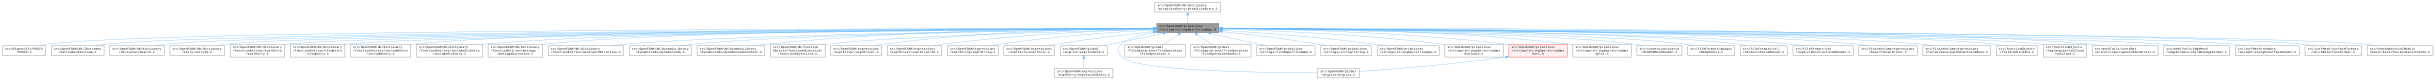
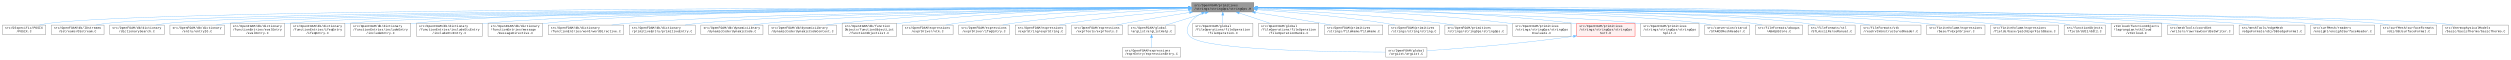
  digraph {
    fontname="Liberation Mono"
    node [color=grey40 fillcolor=white fontname="Liberation Mono" fontsize=10 shape=box style=filled]
    edge [color=steelblue1 dir=back fontname="Liberation Mono" fontsize=10 labelfontname=Helvetica labelfontsize=10 style=solid]
    n1 [color=gray40 fillcolor=grey60 fontcolor=black height=0.2 label="src/OpenFOAM/primitives\l/strings/stringOps/stringOps.H" width=0.4]
    n2 [height=0.2 label="src/OSspecific/POSIX\l/POSIX.C" width=0.4]
    n3 [height=0.2 label="src/OpenFOAM/db/IOstreams\l/Sstreams/OSstream.C" width=0.4]
    n4 [height=0.2 label="src/OpenFOAM/db/dictionary\l/dictionarySearch.C" width=0.4]
    n5 [height=0.2 label="src/OpenFOAM/db/dictionary\l/entry/entryIO.C" width=0.4]
    n6 [height=0.2 label="src/OpenFOAM/db/dictionary\l/functionEntries/evalEntry\l/evalEntry.C" width=0.4]
    n7 [height=0.2 label="src/OpenFOAM/db/dictionary\l/functionEntries/ifeqEntry\l/ifeqEntry.C" width=0.4]
    n8 [height=0.2 label="src/OpenFOAM/db/dictionary\l/functionEntries/includeEntry\l/includeEntry.C" width=0.4]
    n9 [height=0.2 label="src/OpenFOAM/db/dictionary\l/functionEntries/includeEtcEntry\l/includeEtcEntry.C" width=0.4]
    n10 [height=0.2 label="src/OpenFOAM/db/dictionary\l/functionEntries/message\l/messageDirective.C" width=0.4]
    n11 [height=0.2 label="src/OpenFOAM/db/dictionary\l/functionEntries/word/wordDirective.C" width=0.4]
    n12 [height=0.2 label="src/OpenFOAM/db/dictionary\l/primitiveEntry/primitiveEntry.C" width=0.4]
    n13 [height=0.2 label="src/OpenFOAM/db/dynamicLibrary\l/dynamicCode/dynamicCode.C" width=0.4]
    n14 [height=0.2 label="src/OpenFOAM/db/dynamicLibrary\l/dynamicCode/dynamicCodeContext.C" width=0.4]
    n15 [height=0.2 label="src/OpenFOAM/db/function\lObjects/functionObjectList\l/functionObjectList.C" width=0.4]
-   n16 [height=0.2 label="src/OpenFOAM/expressions\l/exprDriver/exprDriver.C" width=0.4]
-   n17 [height=0.2 label="src/OpenFOAM/expressions\l/exprDriver/exprDriverIO.C" width=0.4]
+   n16 [height=0.2 label="src/OpenFOAM/expressions\l/exprDriver/vtk.C" width=0.4]
+   n17 [height=0.2 label="src/OpenFOAM/expressions\l/exprDriver/ifeqEntry.C" width=0.4]
    n18 [height=0.2 label="src/OpenFOAM/expressions\l/exprString/exprString.C" width=0.4]
    n19 [height=0.2 label="src/OpenFOAM/expressions\l/exprTools/exprTools.C" width=0.4]
    n20 [height=0.2 label="src/OpenFOAM/global\l/argList/argList.C" width=0.4]
    n21 [height=0.2 label="src/OpenFOAM/global\l/argList/argListHelp.C" width=0.4]
    n22 [height=0.2 label="src/OpenFOAM/global\l/fileOperations/fileOperation\l/fileOperation.C" width=0.4]
    n23 [height=0.2 label="src/OpenFOAM/global\l/fileOperations/fileOperation\l/fileOperationRanks.C" width=0.4]
    n24 [height=0.2 label="src/OpenFOAM/primitives\l/strings/fileName/fileName.C" width=0.4]
    n25 [height=0.2 label="src/OpenFOAM/primitives\l/strings/string/string.C" width=0.4]
    n26 [height=0.2 label="src/OpenFOAM/primitives\l/strings/stringOps/stringOps.C" width=0.4]
    n27 [height=0.2 label="src/OpenFOAM/primitives\l/strings/stringOps/stringOps\lEvaluate.C" width=0.4]
    n28 [color=red fillcolor="#FFF0F0" height=0.2 label="src/OpenFOAM/primitives\l/strings/stringOps/stringOps\lSort.H" width=0.4]
    n29 [height=0.2 label="src/OpenFOAM/primitives\l/strings/stringOps/stringOps\lSplit.C" width=0.4]
    n30 [height=0.2 label="src/conversion/starcd\l/STARCDMeshReader.C" width=0.4]
    n31 [height=0.2 label="src/fileFormats/abaqus\l/ABAQUSCore.C" width=0.4]
    n32 [height=0.2 label="src/fileFormats/stl\l/STLAsciiParseManual.C" width=0.4]
    n33 [height=0.2 label="src/fileFormats/vtk\l/read/vtkUnstructuredReader.C" width=0.4]
    n34 [height=0.2 label="src/finiteVolume/expressions\l/base/fvExprDriver.C" width=0.4]
    n35 [height=0.2 label="src/finiteVolume/expressions\l/fields/base/patchExprFieldBase.C" width=0.4]
    n36 [height=0.2 label="src/functionObjects\l/field/ddt2/ddt2.C" width=0.4]
-   n37 [height=0.2 label="src/functionObjects\l/lagrangian/vtkCloud\l/vtkCloud.C" width=0.4]
+   n37 [height=0.2 label="vtkCloud/functionObjects\l/lagrangian/vtkCloud\l/vtkCloud.C" width=0.4]
    n38 [height=0.2 label="src/meshTools/coordSet\l/writers/raw/rawCoordSetWriter.C" width=0.4]
    n39 [height=0.2 label="src/meshTools/edgeMesh\l/edgeFormats/obj/OBJedgeFormat.C" width=0.4]
    n40 [height=0.2 label="src/surfMesh/readers\l/ensight/ensightSurfaceReader.C" width=0.4]
    n41 [height=0.2 label="src/surfMesh/surfaceFormats\l/obj/OBJsurfaceFormat.C" width=0.4]
    n42 [height=0.2 label="src/thermophysicalModels\l/basic/basicThermo/basicThermo.C" width=0.4]
    n43 [height=0.2 label="src/OpenFOAM/expressions\l/exprEntry/expressionEntry.C" width=0.4]
    n1 -> n2
    n1 -> n3
    n1 -> n4
    n1 -> n5
    n1 -> n6
    n1 -> n7
    n1 -> n8
    n1 -> n9
    n1 -> n10
    n1 -> n11
-   n12 -> n1
+   n1 -> n12
    n1 -> n13
    n1 -> n14
    n1 -> n15
    n1 -> n16
    n1 -> n17
    n1 -> n18
    n1 -> n19
    n1 -> n20
    n1 -> n21
    n1 -> n22
    n1 -> n23
    n1 -> n24
    n1 -> n25
    n1 -> n26
    n1 -> n27
    n1 -> n28
    n1 -> n29
    n1 -> n30
    n1 -> n31
    n1 -> n32
    n1 -> n33
    n1 -> n34
    n1 -> n35
    n1 -> n36
    n1 -> n37
    n1 -> n38
    n1 -> n39
    n1 -> n40
    n1 -> n41
    n1 -> n42
    n21 -> n43
    n28 -> n20
  }
